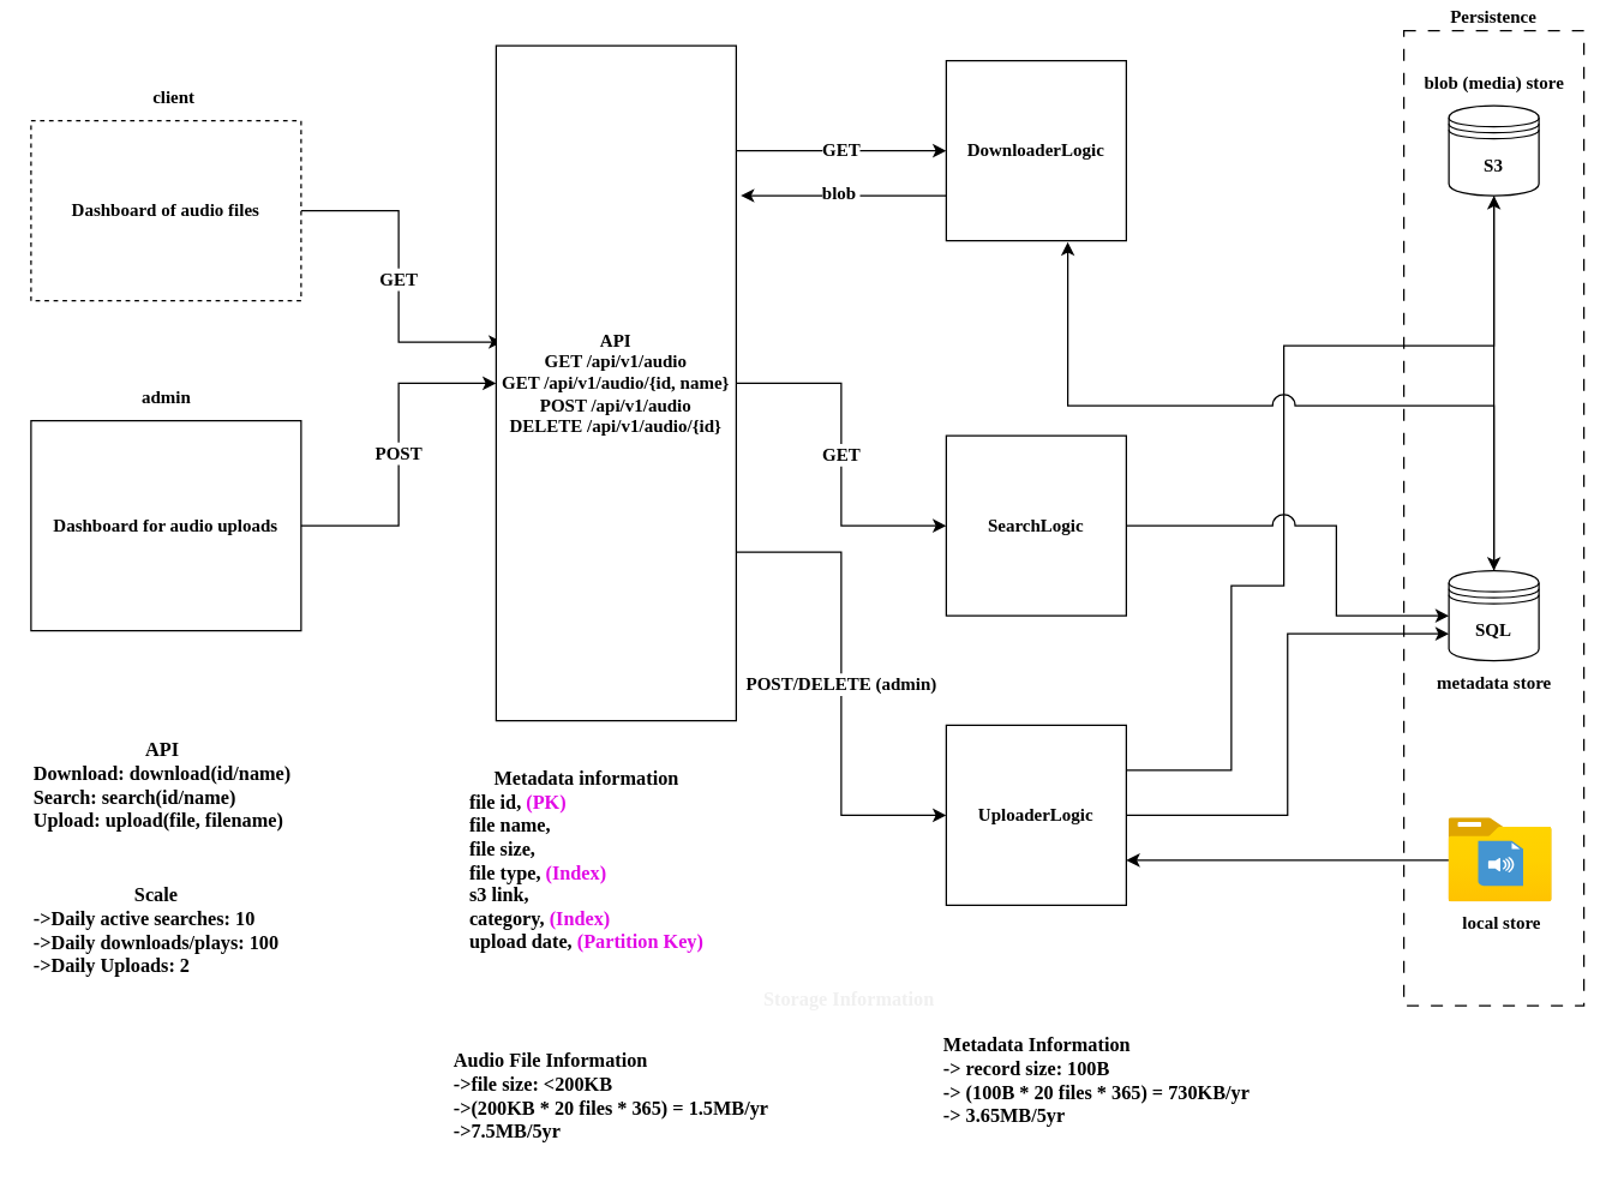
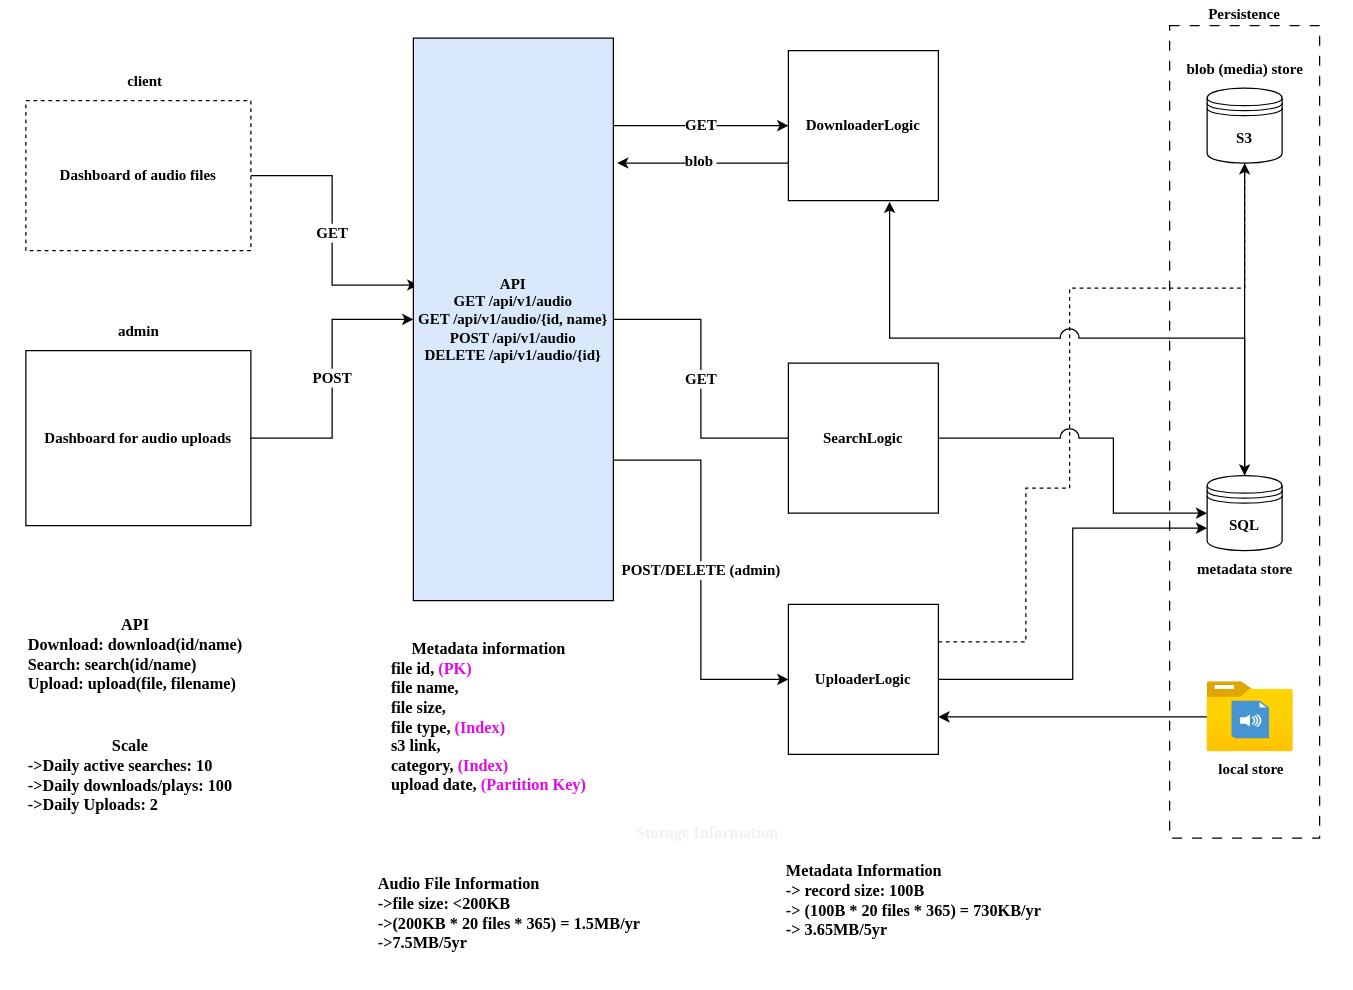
  <mxCell id="0" />
  <mxCell id="1" parent="0" />
- <mxCell id="2" style="edgeStyle=orthogonalEdgeStyle;rounded=0;orthogonalLoop=1;jettySize=auto;html=1;exitX=1;exitY=0.25;exitDx=0;exitDy=0;entryX=0.5;entryY=1;entryDx=0;entryDy=0;fontFamily=Comic Sans MS;fontSize=12;fontStyle=1" parent="1" source="4" target="7" edge="1"><mxGeometry relative="1" as="geometry"><Array as="points"><mxPoint x="820" y="513" /><mxPoint x="820" y="390" /><mxPoint x="855" y="390" /><mxPoint x="855" y="230" /><mxPoint x="995" y="230" /></Array></mxGeometry></mxCell>
+ <mxCell id="2" style="edgeStyle=orthogonalEdgeStyle;rounded=0;orthogonalLoop=1;jettySize=auto;html=1;exitX=1;exitY=0.25;exitDx=0;exitDy=0;entryX=0.5;entryY=1;entryDx=0;entryDy=0;fontFamily=Comic Sans MS;fontSize=12;fontStyle=1;dashed=1;" parent="1" source="4" target="7" edge="1"><mxGeometry relative="1" as="geometry"><Array as="points"><mxPoint x="820" y="513" /><mxPoint x="820" y="390" /><mxPoint x="855" y="390" /><mxPoint x="855" y="230" /><mxPoint x="995" y="230" /></Array></mxGeometry></mxCell>
  <mxCell id="3" style="edgeStyle=orthogonalEdgeStyle;rounded=0;orthogonalLoop=1;jettySize=auto;html=1;exitX=1;exitY=0.5;exitDx=0;exitDy=0;entryX=0;entryY=0.7;entryDx=0;entryDy=0;fontFamily=Comic Sans MS;fontSize=12;fontStyle=1" parent="1" source="4" target="9" edge="1"><mxGeometry relative="1" as="geometry" /></mxCell>
  <mxCell id="4" value="UploaderLogic" style="whiteSpace=wrap;html=1;aspect=fixed;fontFamily=Comic Sans MS;fontSize=12;fontStyle=1" parent="1" vertex="1"><mxGeometry x="630" y="483" width="120" height="120" as="geometry" /></mxCell>
  <mxCell id="5" value="Persistence" style="rounded=0;whiteSpace=wrap;html=1;fillColor=none;dashed=1;dashPattern=8 8;labelPosition=center;verticalLabelPosition=top;align=center;verticalAlign=bottom;fontFamily=Comic Sans MS;fontSize=12;fontStyle=1" parent="1" vertex="1"><mxGeometry x="935" y="20" width="120" height="650" as="geometry" /></mxCell>
  <mxCell id="6" style="edgeStyle=orthogonalEdgeStyle;rounded=0;orthogonalLoop=1;jettySize=auto;html=1;fontFamily=Comic Sans MS;fontSize=12;fontStyle=1;" parent="1" source="7" target="9" edge="1"><mxGeometry relative="1" as="geometry" /></mxCell>
  <mxCell id="7" value="S3" style="shape=datastore;whiteSpace=wrap;html=1;fontFamily=Comic Sans MS;fontSize=12;fontStyle=1" parent="1" vertex="1"><mxGeometry x="965" y="70" width="60" height="60" as="geometry" /></mxCell>
  <mxCell id="8" style="edgeStyle=orthogonalEdgeStyle;rounded=0;orthogonalLoop=1;jettySize=auto;html=1;exitX=0.5;exitY=0;exitDx=0;exitDy=0;entryX=0.675;entryY=1.008;entryDx=0;entryDy=0;entryPerimeter=0;jumpStyle=arc;jumpSize=15;fontFamily=Comic Sans MS;fontSize=12;fontStyle=1" parent="1" source="9" target="12" edge="1"><mxGeometry relative="1" as="geometry" /></mxCell>
  <mxCell id="9" value="SQL" style="shape=datastore;whiteSpace=wrap;html=1;fontFamily=Comic Sans MS;fontSize=12;fontStyle=1" parent="1" vertex="1"><mxGeometry x="965" y="380" width="60" height="60" as="geometry" /></mxCell>
  <mxCell id="10" style="edgeStyle=orthogonalEdgeStyle;rounded=0;orthogonalLoop=1;jettySize=auto;html=1;exitX=0;exitY=0.75;exitDx=0;exitDy=0;entryX=1.019;entryY=0.222;entryDx=0;entryDy=0;entryPerimeter=0;fontFamily=Comic Sans MS;fontSize=12;fontStyle=1" parent="1" source="12" target="19" edge="1"><mxGeometry relative="1" as="geometry" /></mxCell>
  <mxCell id="11" value="blob&amp;nbsp;" style="edgeLabel;html=1;align=center;verticalAlign=middle;resizable=0;points=[];fontFamily=Comic Sans MS;fontSize=12;fontStyle=1" parent="10" vertex="1" connectable="0"><mxGeometry x="0.03" y="-1" relative="1" as="geometry"><mxPoint as="offset" /></mxGeometry></mxCell>
  <mxCell id="12" value="DownloaderLogic" style="whiteSpace=wrap;html=1;aspect=fixed;fontFamily=Comic Sans MS;fontSize=12;fontStyle=1" parent="1" vertex="1"><mxGeometry x="630" y="40" width="120" height="120" as="geometry" /></mxCell>
  <mxCell id="13" value="metadata store" style="text;html=1;align=center;verticalAlign=middle;resizable=0;points=[];autosize=1;strokeColor=none;fillColor=none;fontFamily=Comic Sans MS;fontSize=12;fontStyle=1" parent="1" vertex="1"><mxGeometry x="940" y="440" width="110" height="30" as="geometry" /></mxCell>
  <mxCell id="14" value="blob (media) store" style="text;html=1;align=center;verticalAlign=middle;resizable=0;points=[];autosize=1;strokeColor=none;fillColor=none;fontFamily=Comic Sans MS;fontSize=12;fontStyle=1" parent="1" vertex="1"><mxGeometry x="930" y="40" width="130" height="30" as="geometry" /></mxCell>
  <mxCell id="15" value="GET" style="edgeStyle=orthogonalEdgeStyle;rounded=0;orthogonalLoop=1;jettySize=auto;html=1;exitX=1;exitY=0.5;exitDx=0;exitDy=0;entryX=0.025;entryY=0.439;entryDx=0;entryDy=0;entryPerimeter=0;fontFamily=Comic Sans MS;fontSize=12;fontStyle=1" parent="1" source="24" target="19" edge="1"><mxGeometry relative="1" as="geometry" /></mxCell>
  <mxCell id="16" value="GET" style="edgeStyle=orthogonalEdgeStyle;rounded=0;orthogonalLoop=1;jettySize=auto;html=1;entryX=0;entryY=0.5;entryDx=0;entryDy=0;fontFamily=Comic Sans MS;fontSize=12;fontStyle=1" parent="1" source="19" target="12" edge="1"><mxGeometry relative="1" as="geometry"><Array as="points"><mxPoint x="520" y="100" /><mxPoint x="520" y="100" /></Array></mxGeometry></mxCell>
  <mxCell id="17" value="POST/DELETE (admin)" style="edgeStyle=orthogonalEdgeStyle;rounded=0;orthogonalLoop=1;jettySize=auto;html=1;exitX=1;exitY=0.75;exitDx=0;exitDy=0;entryX=0;entryY=0.5;entryDx=0;entryDy=0;fontFamily=Comic Sans MS;fontSize=12;fontStyle=1" parent="1" source="19" target="4" edge="1"><mxGeometry relative="1" as="geometry" /></mxCell>
- <mxCell id="18" value="GET" style="edgeStyle=orthogonalEdgeStyle;rounded=0;orthogonalLoop=1;jettySize=auto;html=1;entryX=0;entryY=0.5;entryDx=0;entryDy=0;fontFamily=Comic Sans MS;fontSize=12;fontStyle=1" parent="1" source="19" target="29" edge="1"><mxGeometry relative="1" as="geometry" /></mxCell>
- <mxCell id="19" value="API&lt;br style=&quot;font-size: 12px;&quot;&gt;GET /api/v1/audio&lt;br style=&quot;font-size: 12px;&quot;&gt;GET /api/v1/audio/{id, name}&lt;br style=&quot;font-size: 12px;&quot;&gt;POST /api/v1/audio&lt;br&gt;DELETE /api/v1/audio/{id}" style="whiteSpace=wrap;html=1;fontFamily=Comic Sans MS;fontSize=12;fontStyle=1" parent="1" vertex="1"><mxGeometry x="330" y="30" width="160" height="450" as="geometry" /></mxCell>
+ <mxCell id="18" value="GET" style="edgeStyle=orthogonalEdgeStyle;rounded=0;orthogonalLoop=1;jettySize=auto;html=1;entryX=0;entryY=0.5;entryDx=0;entryDy=0;fontFamily=Comic Sans MS;fontSize=12;fontStyle=1;endArrow=none;" parent="1" source="19" target="29" edge="1"><mxGeometry relative="1" as="geometry" /></mxCell>
+ <mxCell id="19" value="API&lt;br style=&quot;font-size: 12px;&quot;&gt;GET /api/v1/audio&lt;br style=&quot;font-size: 12px;&quot;&gt;GET /api/v1/audio/{id, name}&lt;br style=&quot;font-size: 12px;&quot;&gt;POST /api/v1/audio&lt;br&gt;DELETE /api/v1/audio/{id}" style="whiteSpace=wrap;html=1;fontFamily=Comic Sans MS;fontSize=12;fontStyle=1;fillColor=#dae8fc;" parent="1" vertex="1"><mxGeometry x="330" y="30" width="160" height="450" as="geometry" /></mxCell>
  <mxCell id="20" value="" style="group;fontFamily=Comic Sans MS;fontSize=12;fontStyle=1" parent="1" vertex="1" connectable="0"><mxGeometry x="20" y="250" width="180" height="170" as="geometry" /></mxCell>
  <mxCell id="21" value="Dashboard for audio uploads" style="whiteSpace=wrap;html=1;fontFamily=Comic Sans MS;fontSize=12;fontStyle=1" parent="20" vertex="1"><mxGeometry y="30" width="180" height="140" as="geometry" /></mxCell>
  <mxCell id="22" value="admin" style="text;html=1;align=center;verticalAlign=middle;resizable=0;points=[];autosize=1;strokeColor=none;fillColor=none;fontFamily=Comic Sans MS;fontSize=12;fontStyle=1" parent="20" vertex="1"><mxGeometry x="60" width="60" height="30" as="geometry" /></mxCell>
  <mxCell id="23" value="" style="group;fontFamily=Comic Sans MS;fontSize=12;fontStyle=1" parent="1" vertex="1" connectable="0"><mxGeometry x="20" y="50" width="180" height="150" as="geometry" /></mxCell>
  <mxCell id="24" value="Dashboard of audio files" style="whiteSpace=wrap;html=1;fontFamily=Comic Sans MS;fontSize=12;fontStyle=1;dashed=1;" parent="23" vertex="1"><mxGeometry y="30" width="180" height="120" as="geometry" /></mxCell>
  <mxCell id="25" value="client" style="text;html=1;align=center;verticalAlign=middle;resizable=0;points=[];autosize=1;strokeColor=none;fillColor=none;fontFamily=Comic Sans MS;fontSize=12;fontStyle=1" parent="23" vertex="1"><mxGeometry x="70" width="50" height="30" as="geometry" /></mxCell>
  <mxCell id="26" value="POST" style="edgeStyle=orthogonalEdgeStyle;rounded=0;orthogonalLoop=1;jettySize=auto;html=1;entryX=0;entryY=0.5;entryDx=0;entryDy=0;fontFamily=Comic Sans MS;fontSize=12;fontStyle=1" parent="1" source="21" target="19" edge="1"><mxGeometry relative="1" as="geometry" /></mxCell>
  <mxCell id="27" value="&lt;div style=&quot;text-align: center; font-size: 13px;&quot;&gt;&lt;span style=&quot;background-color: initial; font-size: 13px;&quot;&gt;API&lt;/span&gt;&lt;/div&gt;&lt;div style=&quot;font-size: 13px;&quot;&gt;Download: download(id/name)&lt;/div&gt;&lt;div style=&quot;font-size: 13px;&quot;&gt;Search: search(id/name)&lt;/div&gt;&lt;div style=&quot;font-size: 13px;&quot;&gt;Upload: upload(file, filename)&lt;/div&gt;" style="text;html=1;align=left;verticalAlign=middle;resizable=0;points=[];autosize=1;strokeColor=none;fillColor=none;fontFamily=Comic Sans MS;fontSize=13;fontStyle=1" parent="1" vertex="1"><mxGeometry x="20" y="483" width="210" height="80" as="geometry" /></mxCell>
  <mxCell id="28" style="edgeStyle=orthogonalEdgeStyle;rounded=0;orthogonalLoop=1;jettySize=auto;html=1;entryX=0;entryY=0.5;entryDx=0;entryDy=0;jumpStyle=arc;jumpSize=15;" parent="1" source="29" target="9" edge="1"><mxGeometry relative="1" as="geometry"><Array as="points"><mxPoint x="890" y="350" /><mxPoint x="890" y="410" /></Array></mxGeometry></mxCell>
  <mxCell id="29" value="SearchLogic" style="whiteSpace=wrap;html=1;aspect=fixed;fontFamily=Comic Sans MS;fontSize=12;fontStyle=1" parent="1" vertex="1"><mxGeometry x="630" y="290" width="120" height="120" as="geometry" /></mxCell>
  <mxCell id="30" value="&lt;div style=&quot;text-align: center; font-size: 13px;&quot;&gt;&lt;span style=&quot;font-family: &amp;quot;Comic Sans MS&amp;quot;; background-color: initial; font-size: 13px;&quot;&gt;Scale&lt;/span&gt;&lt;/div&gt;&lt;font face=&quot;Comic Sans MS&quot; style=&quot;font-size: 13px;&quot;&gt;-&amp;gt;Daily active searches: 10&lt;br style=&quot;font-size: 13px;&quot;&gt;-&amp;gt;Daily downloads/plays: 100&lt;br style=&quot;font-size: 13px;&quot;&gt;-&amp;gt;Daily Uploads: 2&lt;/font&gt;" style="text;html=1;align=left;verticalAlign=middle;resizable=0;points=[];autosize=1;strokeColor=none;fillColor=none;fontStyle=1;fontSize=13;" parent="1" vertex="1"><mxGeometry x="20" y="580" width="210" height="80" as="geometry" /></mxCell>
  <mxCell id="31" value="Metadata information&lt;br style=&quot;font-size: 13px;&quot;&gt;&lt;div style=&quot;text-align: left; font-size: 13px;&quot;&gt;&lt;span style=&quot;background-color: initial; font-size: 13px;&quot;&gt;file id, &lt;/span&gt;&lt;font style=&quot;background-color: initial; font-size: 13px;&quot; color=&quot;#e20ae6&quot;&gt;(PK)&lt;/font&gt;&lt;/div&gt;&lt;div style=&quot;text-align: left; font-size: 13px;&quot;&gt;&lt;span style=&quot;background-color: initial; font-size: 13px;&quot;&gt;file name,&lt;/span&gt;&lt;/div&gt;&lt;div style=&quot;text-align: left; font-size: 13px;&quot;&gt;&lt;span style=&quot;background-color: initial; font-size: 13px;&quot;&gt;file size,&lt;/span&gt;&lt;/div&gt;&lt;div style=&quot;text-align: left; font-size: 13px;&quot;&gt;&lt;span style=&quot;background-color: initial; font-size: 13px;&quot;&gt;file type, &lt;font color=&quot;#e20ae6&quot;&gt;(Index)&lt;/font&gt;&lt;/span&gt;&lt;/div&gt;&lt;div style=&quot;text-align: left; font-size: 13px;&quot;&gt;&lt;span style=&quot;background-color: initial; font-size: 13px;&quot;&gt;s3 link,&lt;/span&gt;&lt;/div&gt;&lt;div style=&quot;text-align: left; font-size: 13px;&quot;&gt;&lt;span style=&quot;background-color: initial; font-size: 13px;&quot;&gt;category, &lt;/span&gt;&lt;font style=&quot;background-color: initial; font-size: 13px;&quot; color=&quot;#e20ae6&quot;&gt;(Index)&lt;/font&gt;&lt;/div&gt;&lt;div style=&quot;text-align: left; font-size: 13px;&quot;&gt;&lt;span style=&quot;background-color: initial; font-size: 13px;&quot;&gt;upload date, &lt;/span&gt;&lt;font style=&quot;background-color: initial; font-size: 13px;&quot; color=&quot;#e20ae6&quot;&gt;(Partition Key)&lt;/font&gt;&lt;/div&gt;" style="text;html=1;align=center;verticalAlign=middle;resizable=0;points=[];autosize=1;strokeColor=none;fillColor=none;fontFamily=Comic Sans MS;fontStyle=1;fontSize=13;" parent="1" vertex="1"><mxGeometry x="290" y="503" width="200" height="140" as="geometry" /></mxCell>
  <mxCell id="32" style="edgeStyle=none;html=1;entryX=1;entryY=0.75;entryDx=0;entryDy=0;" parent="1" source="33" target="4" edge="1"><mxGeometry relative="1" as="geometry" /></mxCell>
  <mxCell id="33" value="local store" style="aspect=fixed;html=1;points=[];align=center;image;fontSize=12;image=img/lib/azure2/general/Folder_Blank.svg;fontFamily=Comic Sans MS;fontStyle=1" parent="1" vertex="1"><mxGeometry x="965" y="545" width="69" height="56.0" as="geometry" /></mxCell>
  <mxCell id="34" value="" style="shadow=0;dashed=0;html=1;strokeColor=none;fillColor=#4495D1;labelPosition=center;verticalLabelPosition=bottom;verticalAlign=top;align=center;outlineConnect=0;shape=mxgraph.veeam.audio_file;" parent="1" vertex="1"><mxGeometry x="984.5" y="560" width="30" height="30" as="geometry" /></mxCell>
  <mxCell id="35" value="" style="group" parent="1" vertex="1" connectable="0"><mxGeometry x="300" y="650" width="565" height="120" as="geometry" /></mxCell>
  <mxCell id="36" value="&lt;div style=&quot;font-size: 13px;&quot;&gt;&lt;span style=&quot;background-color: initial; font-size: 13px;&quot;&gt;Audio File Information&lt;/span&gt;&lt;/div&gt;-&amp;gt;file size: &amp;lt;200KB&lt;br style=&quot;font-size: 13px;&quot;&gt;-&amp;gt;(200KB * 20 files * 365) = 1.5MB/yr&lt;br style=&quot;font-size: 13px;&quot;&gt;-&amp;gt;7.5MB/5yr" style="text;html=1;align=left;verticalAlign=middle;resizable=0;points=[];autosize=1;strokeColor=none;fillColor=none;fontFamily=Comic Sans MS;fontSize=13;fontStyle=1" parent="35" vertex="1"><mxGeometry y="40" width="280" height="80" as="geometry" /></mxCell>
  <mxCell id="37" value="&lt;b style=&quot;color: rgb(240, 240, 240); font-size: 13px;&quot;&gt;&lt;font face=&quot;Comic Sans MS&quot;&gt;Storage Information&lt;/font&gt;&lt;/b&gt;" style="text;html=1;align=center;verticalAlign=middle;resizable=0;points=[];autosize=1;strokeColor=none;fillColor=none;fontColor=#E20AE6;" parent="35" vertex="1"><mxGeometry x="190" width="150" height="30" as="geometry" /></mxCell>
  <mxCell id="38" value="&lt;div style=&quot;text-align: left;&quot;&gt;&lt;b style=&quot;background-color: initial;&quot;&gt;&lt;font face=&quot;Comic Sans MS&quot;&gt;Metadata Information&lt;/font&gt;&lt;/b&gt;&lt;br&gt;&lt;/div&gt;&lt;b style=&quot;font-size: 13px;&quot;&gt;&lt;font face=&quot;Comic Sans MS&quot; style=&quot;font-size: 13px;&quot;&gt;&lt;div style=&quot;text-align: left; font-size: 13px;&quot;&gt;&lt;b style=&quot;background-color: initial; font-family: Helvetica; font-size: 13px;&quot;&gt;&lt;font face=&quot;Comic Sans MS&quot; style=&quot;font-size: 13px;&quot;&gt;-&amp;gt; record size: 100B&lt;/font&gt;&lt;/b&gt;&lt;/div&gt;&lt;div style=&quot;text-align: left; font-size: 13px;&quot;&gt;&lt;b style=&quot;background-color: initial; font-family: Helvetica; font-size: 13px;&quot;&gt;&lt;font face=&quot;Comic Sans MS&quot; style=&quot;font-size: 13px;&quot;&gt;-&amp;gt; (100B * 20 files * 365) = 730KB/yr&lt;/font&gt;&lt;/b&gt;&lt;/div&gt;&lt;div style=&quot;text-align: left; font-size: 13px;&quot;&gt;&lt;b style=&quot;background-color: initial; font-family: Helvetica; font-size: 13px;&quot;&gt;&lt;font face=&quot;Comic Sans MS&quot; style=&quot;font-size: 13px;&quot;&gt;-&amp;gt; 3.65MB/5yr&lt;/font&gt;&lt;/b&gt;&lt;/div&gt;&lt;/font&gt;&lt;/b&gt;" style="text;html=1;align=center;verticalAlign=middle;resizable=0;points=[];autosize=1;strokeColor=none;fillColor=none;fontSize=13;" parent="35" vertex="1"><mxGeometry x="295" y="30" width="270" height="80" as="geometry" /></mxCell>
